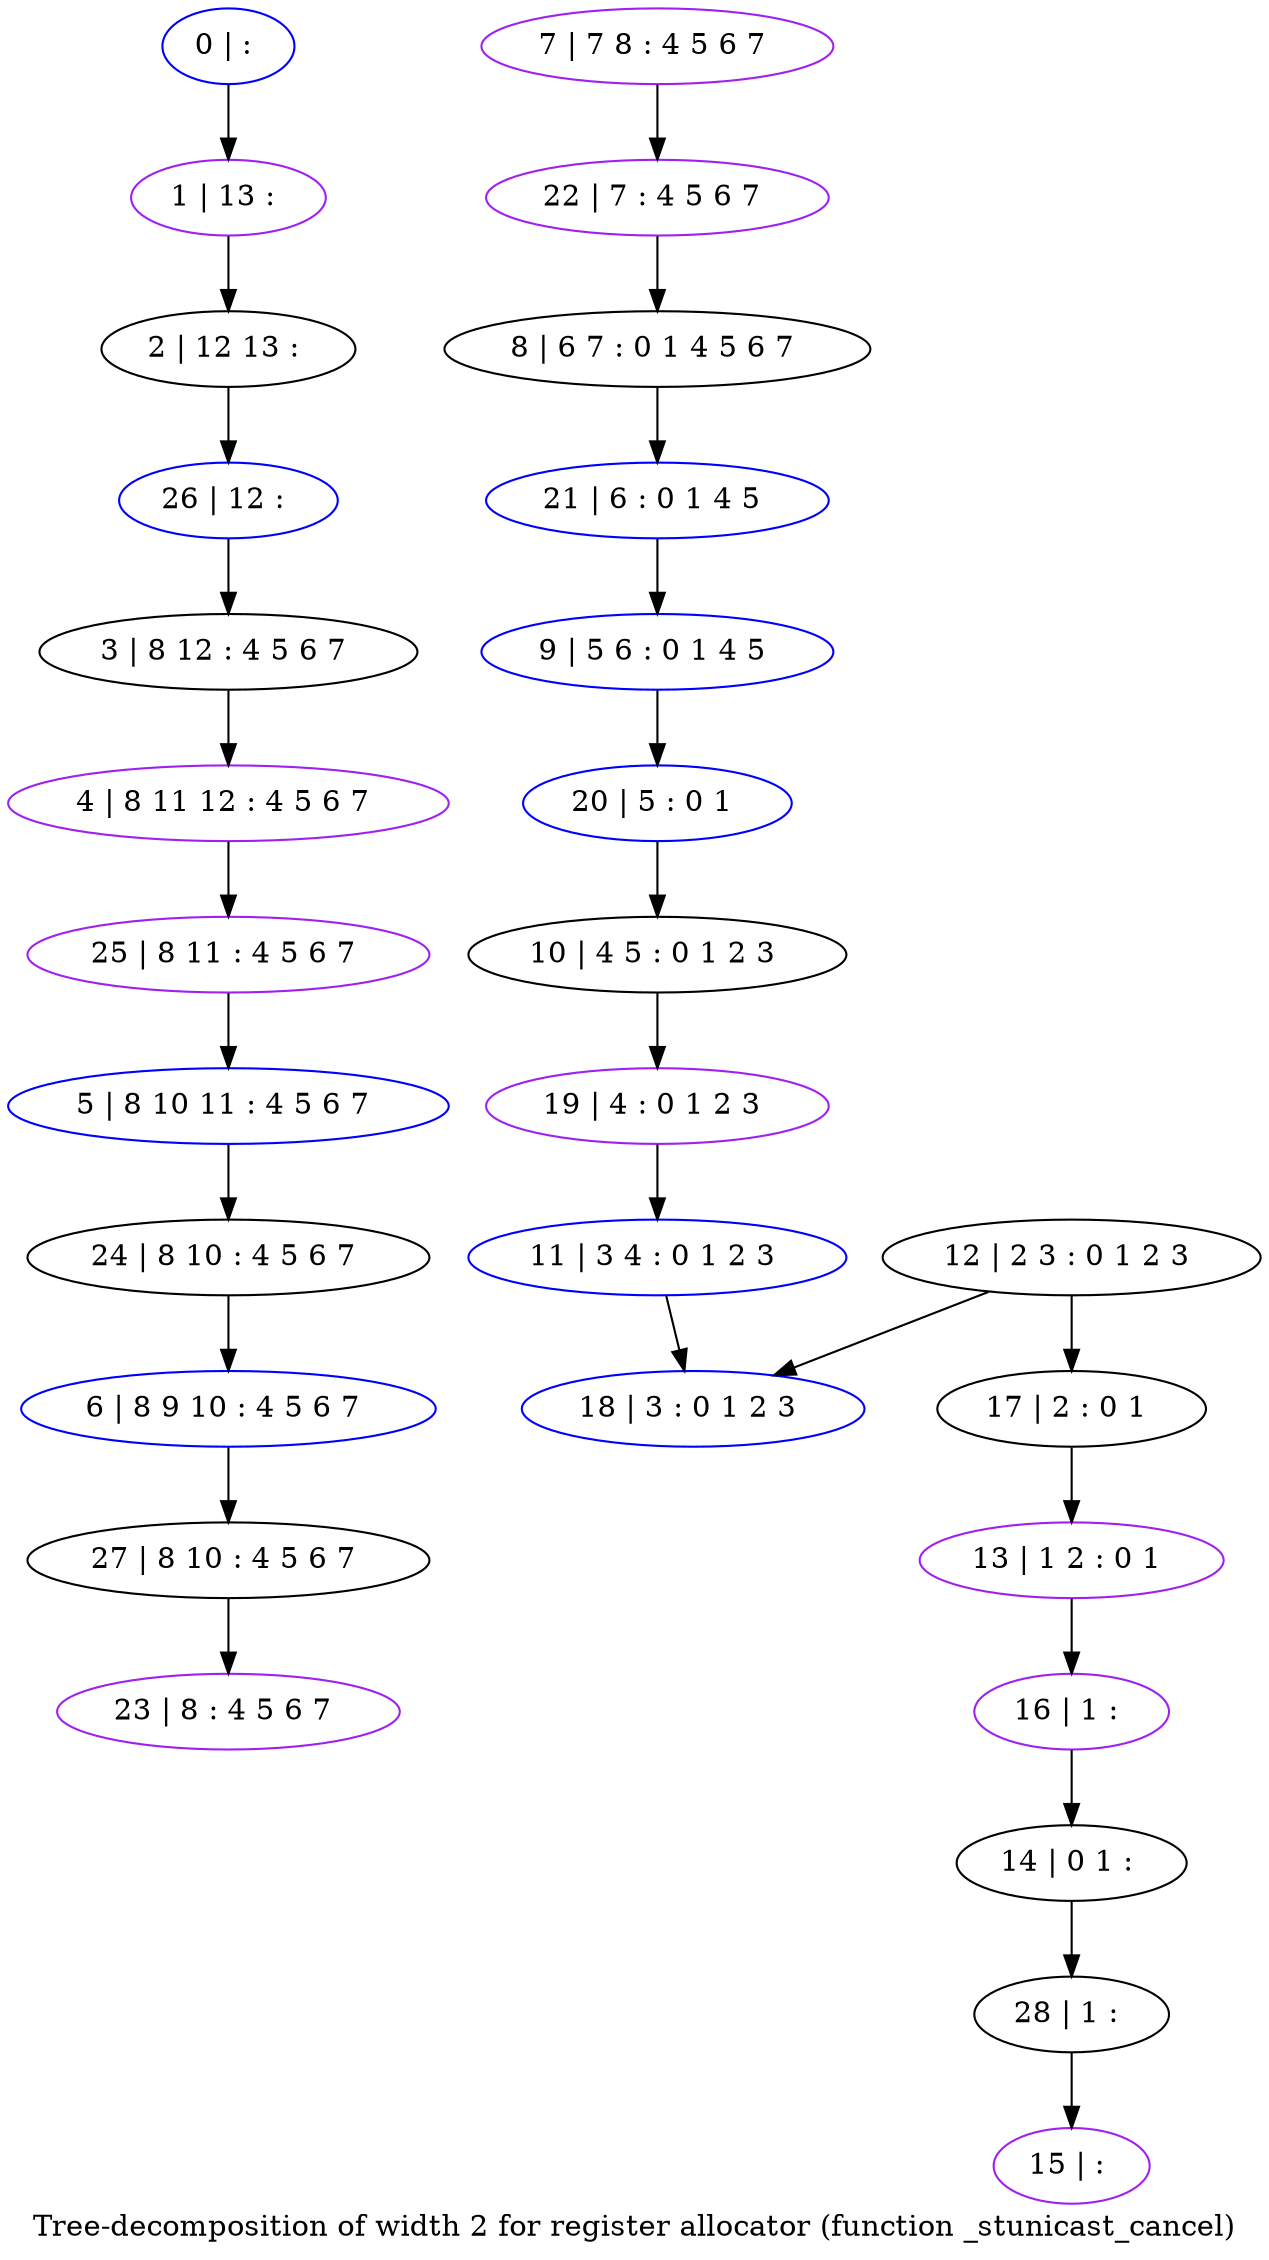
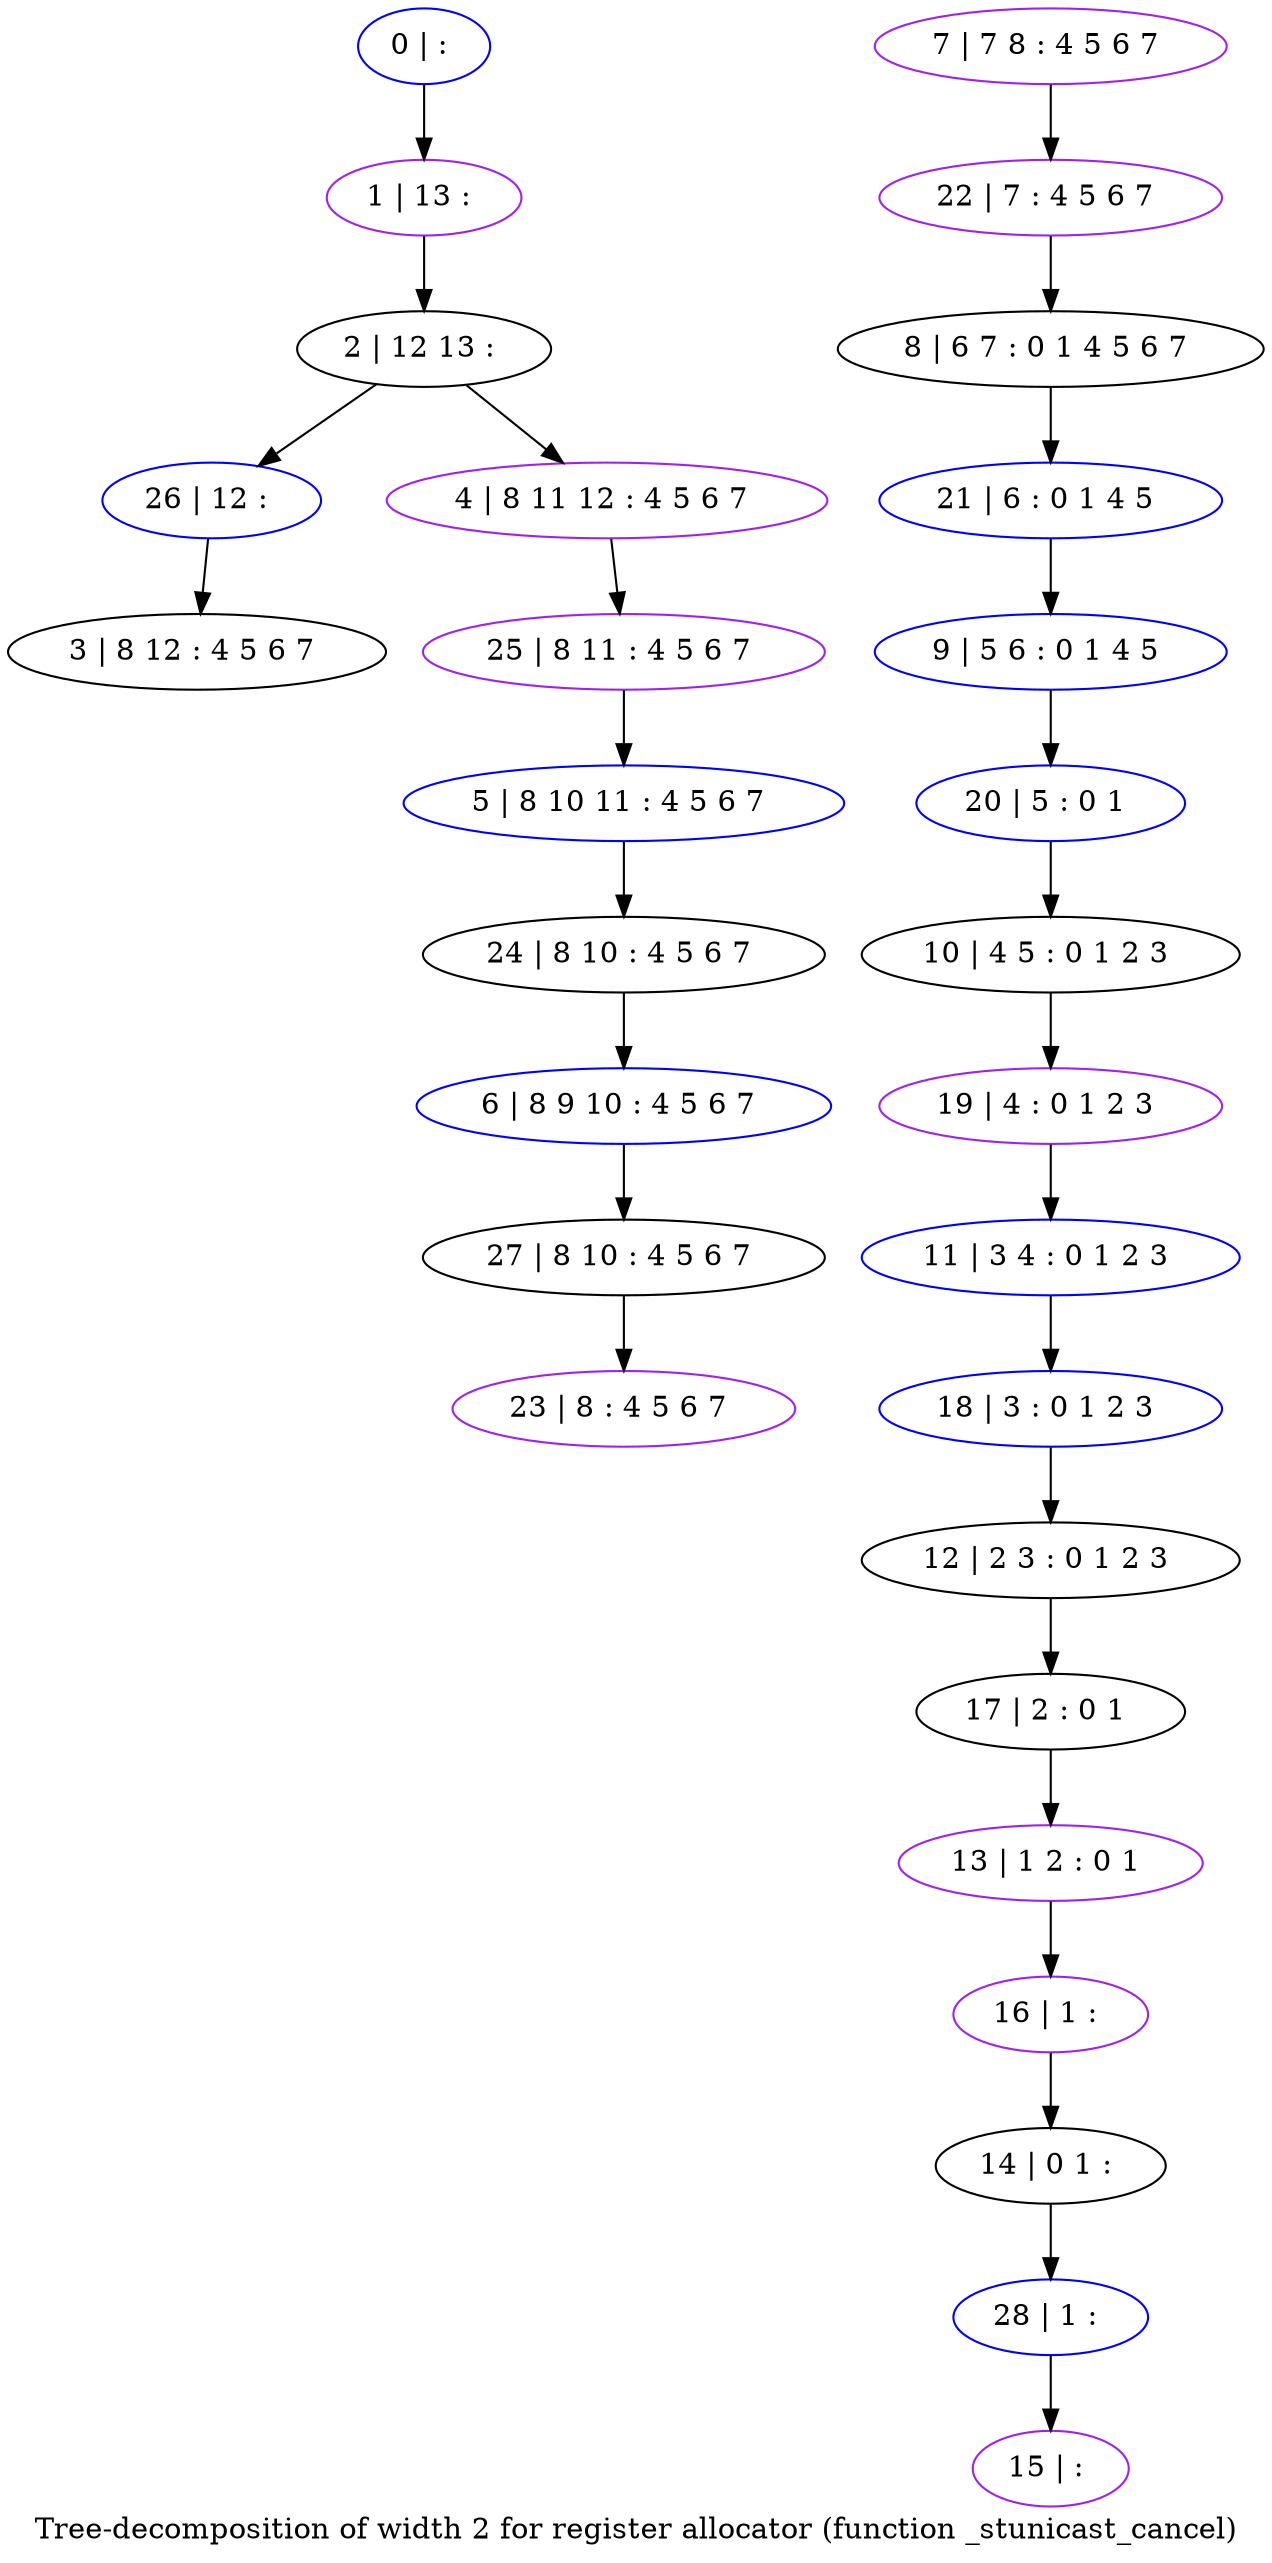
  digraph {
    label="Tree-decomposition of width 2 for register allocator (function _stunicast_cancel)"
    node [color=blue]
    n1 [label="0 | : "]
    n2 [color=purple label="1 | 13 : "]
    n3 [color=black label="2 | 12 13 : "]
    n4 [label="26 | 12 : "]
    n5 [color=black label="3 | 8 12 : 4 5 6 7 "]
    n6 [color=purple label="4 | 8 11 12 : 4 5 6 7 "]
    n7 [color=purple label="25 | 8 11 : 4 5 6 7 "]
    n8 [label="5 | 8 10 11 : 4 5 6 7 "]
    n9 [color=black label="24 | 8 10 : 4 5 6 7 "]
    n10 [label="6 | 8 9 10 : 4 5 6 7 "]
    n11 [color=black label="27 | 8 10 : 4 5 6 7 "]
    n12 [color=purple label="23 | 8 : 4 5 6 7 "]
    n13 [color=purple label="7 | 7 8 : 4 5 6 7 "]
    n14 [color=purple label="22 | 7 : 4 5 6 7 "]
    n15 [color=black label="8 | 6 7 : 0 1 4 5 6 7 "]
    n16 [label="21 | 6 : 0 1 4 5 "]
    n17 [label="9 | 5 6 : 0 1 4 5 "]
    n18 [label="20 | 5 : 0 1 "]
    n19 [color=black label="10 | 4 5 : 0 1 2 3 "]
    n20 [color=purple label="19 | 4 : 0 1 2 3 "]
    n21 [label="11 | 3 4 : 0 1 2 3 "]
    n22 [label="18 | 3 : 0 1 2 3 "]
    n23 [color=black label="12 | 2 3 : 0 1 2 3 "]
    n24 [color=black label="17 | 2 : 0 1 "]
    n25 [color=purple label="13 | 1 2 : 0 1 "]
    n26 [color=purple label="16 | 1 : "]
    n27 [color=black label="14 | 0 1 : "]
-   n28 [color=black label="28 | 1 : "]
+   n28 [label="28 | 1 : "]
    n29 [color=purple label="15 | : "]
    n1 -> n2
    n2 -> n3
    n3 -> n4
    n4 -> n5
-   n5 -> n6
+   n3 -> n6
    n6 -> n7
    n7 -> n8
    n8 -> n9
    n9 -> n10
    n10 -> n11
    n11 -> n12
    n13 -> n14
    n14 -> n15
    n15 -> n16
    n16 -> n17
    n17 -> n18
    n18 -> n19
    n19 -> n20
    n20 -> n21
    n21 -> n22
-   n23 -> n22
+   n22 -> n23
    n23 -> n24
    n24 -> n25
    n25 -> n26
    n26 -> n27
    n27 -> n28
    n28 -> n29
  }
